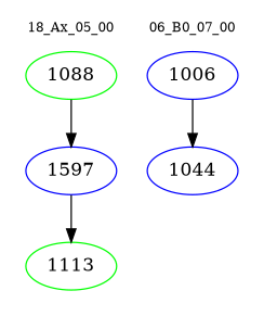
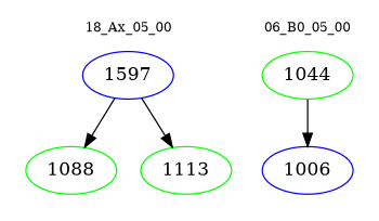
  digraph {
    node [color=green]
    edge [color=black]
    n1 [label=1088]
    n2 [color=blue label=1597]
    n3 [label=1113]
    n4 [color=blue label=1006]
-   n5 [color=blue label=1044]
+   n5 [label=1044]
    subgraph cluster_1 {
      color=white
      fontsize=10
      label="18_Ax_05_00"
      n1
      n2
      n3
    }
    subgraph cluster_2 {
      color=white
      fontsize=10
-     label="06_B0_07_00"
+     label="06_B0_05_00"
      n4
      n5
    }
-   n1 -> n2
+   n2 -> n1
    n2 -> n3
-   n4 -> n5
+   n5 -> n4
  }
